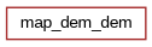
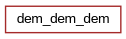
  digraph {
    rankdir=LR
    fontname="Liberation Sans"
-   n1 [color=brown fillcolor=white fontname="Liberation Sans" fontsize=10 height=0.2 label=map_dem_dem shape=record style=filled width=0.4]
+   n1 [color=brown fillcolor=white fontname="Liberation Sans" fontsize=10 height=0.2 label=dem_dem_dem shape=record style=filled width=0.4]
  }
